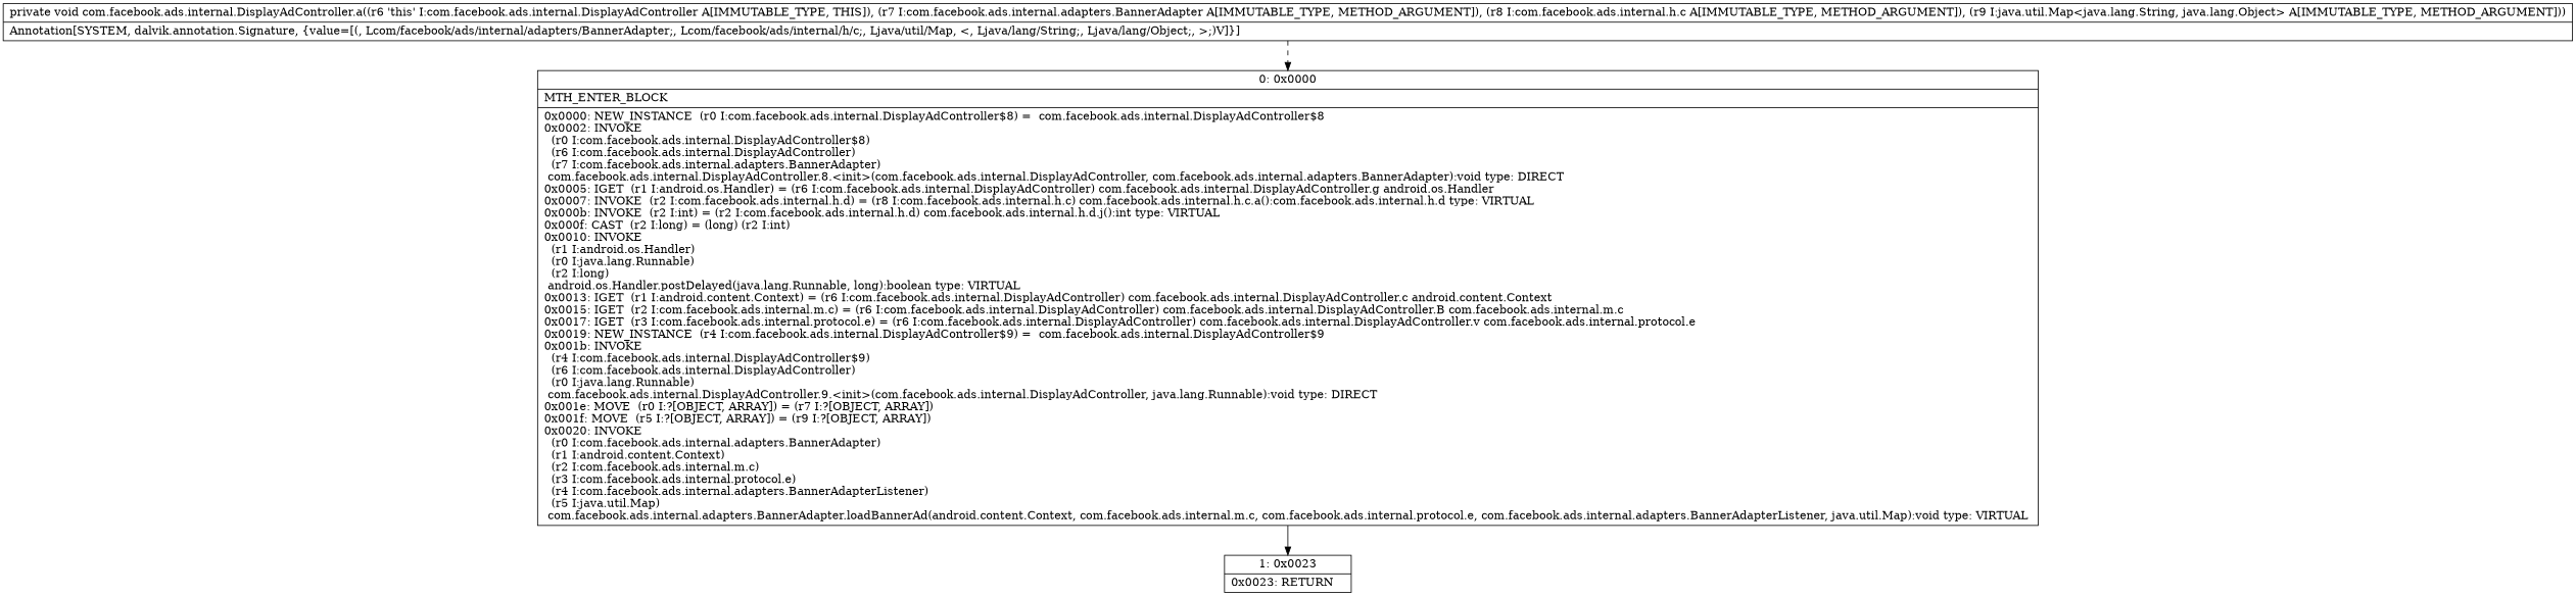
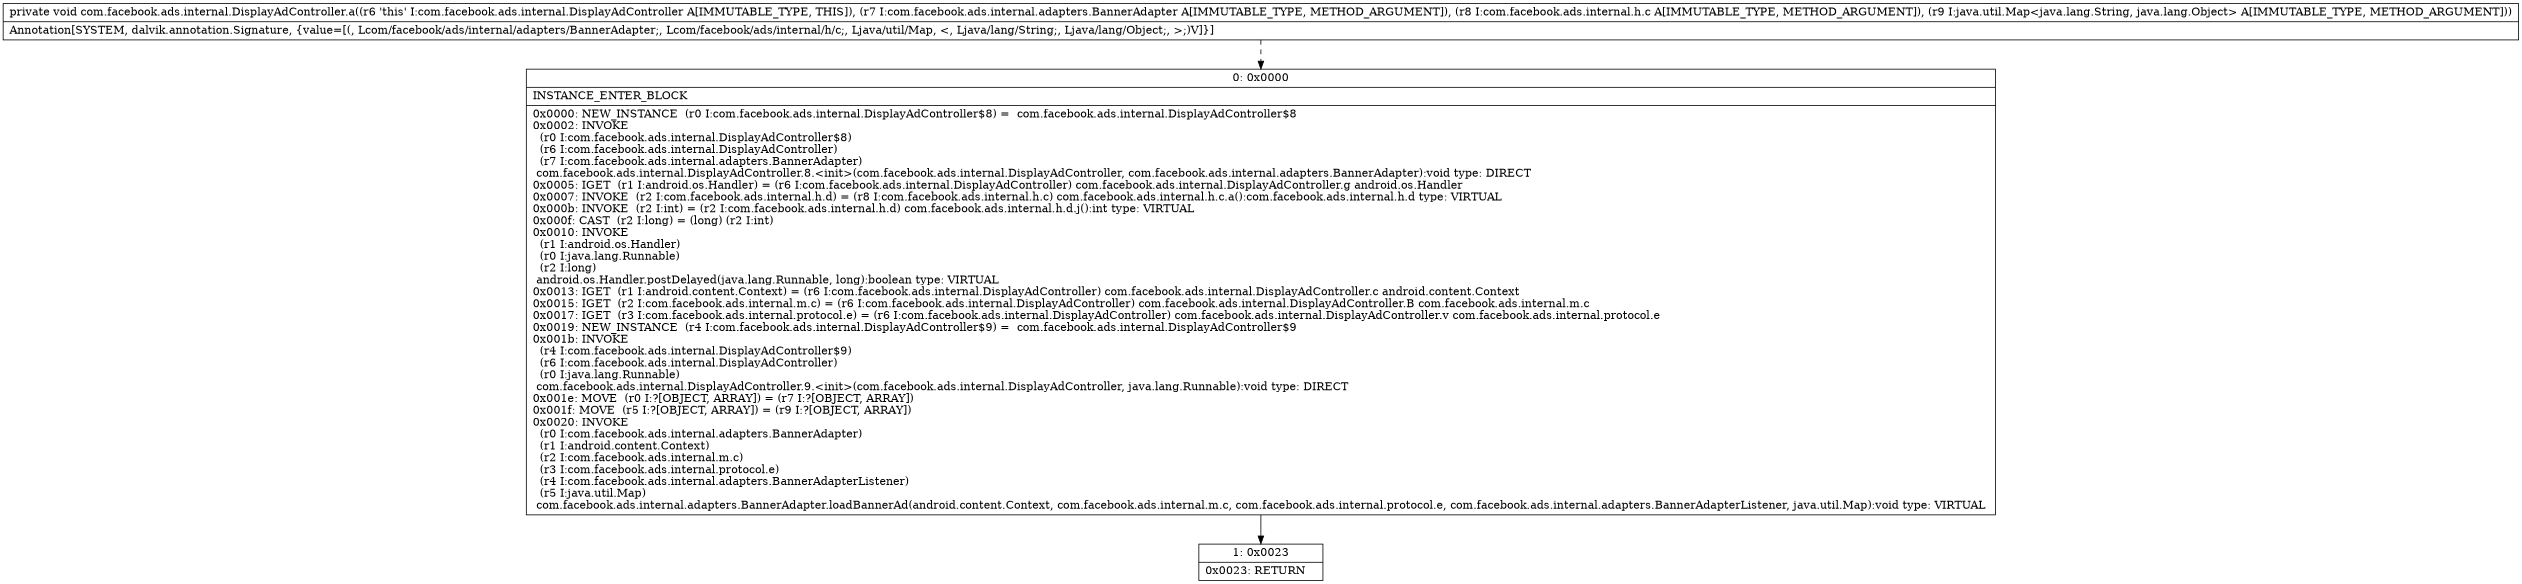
  digraph {
    node [shape=record]
-   n1 [label="{0\:\ 0x0000|MTH_ENTER_BLOCK\l|0x0000: NEW_INSTANCE  (r0 I:com.facebook.ads.internal.DisplayAdController$8) =  com.facebook.ads.internal.DisplayAdController$8 \l0x0002: INVOKE  \l  (r0 I:com.facebook.ads.internal.DisplayAdController$8)\l  (r6 I:com.facebook.ads.internal.DisplayAdController)\l  (r7 I:com.facebook.ads.internal.adapters.BannerAdapter)\l com.facebook.ads.internal.DisplayAdController.8.\<init\>(com.facebook.ads.internal.DisplayAdController, com.facebook.ads.internal.adapters.BannerAdapter):void type: DIRECT \l0x0005: IGET  (r1 I:android.os.Handler) = (r6 I:com.facebook.ads.internal.DisplayAdController) com.facebook.ads.internal.DisplayAdController.g android.os.Handler \l0x0007: INVOKE  (r2 I:com.facebook.ads.internal.h.d) = (r8 I:com.facebook.ads.internal.h.c) com.facebook.ads.internal.h.c.a():com.facebook.ads.internal.h.d type: VIRTUAL \l0x000b: INVOKE  (r2 I:int) = (r2 I:com.facebook.ads.internal.h.d) com.facebook.ads.internal.h.d.j():int type: VIRTUAL \l0x000f: CAST  (r2 I:long) = (long) (r2 I:int) \l0x0010: INVOKE  \l  (r1 I:android.os.Handler)\l  (r0 I:java.lang.Runnable)\l  (r2 I:long)\l android.os.Handler.postDelayed(java.lang.Runnable, long):boolean type: VIRTUAL \l0x0013: IGET  (r1 I:android.content.Context) = (r6 I:com.facebook.ads.internal.DisplayAdController) com.facebook.ads.internal.DisplayAdController.c android.content.Context \l0x0015: IGET  (r2 I:com.facebook.ads.internal.m.c) = (r6 I:com.facebook.ads.internal.DisplayAdController) com.facebook.ads.internal.DisplayAdController.B com.facebook.ads.internal.m.c \l0x0017: IGET  (r3 I:com.facebook.ads.internal.protocol.e) = (r6 I:com.facebook.ads.internal.DisplayAdController) com.facebook.ads.internal.DisplayAdController.v com.facebook.ads.internal.protocol.e \l0x0019: NEW_INSTANCE  (r4 I:com.facebook.ads.internal.DisplayAdController$9) =  com.facebook.ads.internal.DisplayAdController$9 \l0x001b: INVOKE  \l  (r4 I:com.facebook.ads.internal.DisplayAdController$9)\l  (r6 I:com.facebook.ads.internal.DisplayAdController)\l  (r0 I:java.lang.Runnable)\l com.facebook.ads.internal.DisplayAdController.9.\<init\>(com.facebook.ads.internal.DisplayAdController, java.lang.Runnable):void type: DIRECT \l0x001e: MOVE  (r0 I:?[OBJECT, ARRAY]) = (r7 I:?[OBJECT, ARRAY]) \l0x001f: MOVE  (r5 I:?[OBJECT, ARRAY]) = (r9 I:?[OBJECT, ARRAY]) \l0x0020: INVOKE  \l  (r0 I:com.facebook.ads.internal.adapters.BannerAdapter)\l  (r1 I:android.content.Context)\l  (r2 I:com.facebook.ads.internal.m.c)\l  (r3 I:com.facebook.ads.internal.protocol.e)\l  (r4 I:com.facebook.ads.internal.adapters.BannerAdapterListener)\l  (r5 I:java.util.Map)\l com.facebook.ads.internal.adapters.BannerAdapter.loadBannerAd(android.content.Context, com.facebook.ads.internal.m.c, com.facebook.ads.internal.protocol.e, com.facebook.ads.internal.adapters.BannerAdapterListener, java.util.Map):void type: VIRTUAL \l}"]
+   n1 [label="{0\:\ 0x0000|INSTANCE_ENTER_BLOCK\l|0x0000: NEW_INSTANCE  (r0 I:com.facebook.ads.internal.DisplayAdController$8) =  com.facebook.ads.internal.DisplayAdController$8 \l0x0002: INVOKE  \l  (r0 I:com.facebook.ads.internal.DisplayAdController$8)\l  (r6 I:com.facebook.ads.internal.DisplayAdController)\l  (r7 I:com.facebook.ads.internal.adapters.BannerAdapter)\l com.facebook.ads.internal.DisplayAdController.8.\<init\>(com.facebook.ads.internal.DisplayAdController, com.facebook.ads.internal.adapters.BannerAdapter):void type: DIRECT \l0x0005: IGET  (r1 I:android.os.Handler) = (r6 I:com.facebook.ads.internal.DisplayAdController) com.facebook.ads.internal.DisplayAdController.g android.os.Handler \l0x0007: INVOKE  (r2 I:com.facebook.ads.internal.h.d) = (r8 I:com.facebook.ads.internal.h.c) com.facebook.ads.internal.h.c.a():com.facebook.ads.internal.h.d type: VIRTUAL \l0x000b: INVOKE  (r2 I:int) = (r2 I:com.facebook.ads.internal.h.d) com.facebook.ads.internal.h.d.j():int type: VIRTUAL \l0x000f: CAST  (r2 I:long) = (long) (r2 I:int) \l0x0010: INVOKE  \l  (r1 I:android.os.Handler)\l  (r0 I:java.lang.Runnable)\l  (r2 I:long)\l android.os.Handler.postDelayed(java.lang.Runnable, long):boolean type: VIRTUAL \l0x0013: IGET  (r1 I:android.content.Context) = (r6 I:com.facebook.ads.internal.DisplayAdController) com.facebook.ads.internal.DisplayAdController.c android.content.Context \l0x0015: IGET  (r2 I:com.facebook.ads.internal.m.c) = (r6 I:com.facebook.ads.internal.DisplayAdController) com.facebook.ads.internal.DisplayAdController.B com.facebook.ads.internal.m.c \l0x0017: IGET  (r3 I:com.facebook.ads.internal.protocol.e) = (r6 I:com.facebook.ads.internal.DisplayAdController) com.facebook.ads.internal.DisplayAdController.v com.facebook.ads.internal.protocol.e \l0x0019: NEW_INSTANCE  (r4 I:com.facebook.ads.internal.DisplayAdController$9) =  com.facebook.ads.internal.DisplayAdController$9 \l0x001b: INVOKE  \l  (r4 I:com.facebook.ads.internal.DisplayAdController$9)\l  (r6 I:com.facebook.ads.internal.DisplayAdController)\l  (r0 I:java.lang.Runnable)\l com.facebook.ads.internal.DisplayAdController.9.\<init\>(com.facebook.ads.internal.DisplayAdController, java.lang.Runnable):void type: DIRECT \l0x001e: MOVE  (r0 I:?[OBJECT, ARRAY]) = (r7 I:?[OBJECT, ARRAY]) \l0x001f: MOVE  (r5 I:?[OBJECT, ARRAY]) = (r9 I:?[OBJECT, ARRAY]) \l0x0020: INVOKE  \l  (r0 I:com.facebook.ads.internal.adapters.BannerAdapter)\l  (r1 I:android.content.Context)\l  (r2 I:com.facebook.ads.internal.m.c)\l  (r3 I:com.facebook.ads.internal.protocol.e)\l  (r4 I:com.facebook.ads.internal.adapters.BannerAdapterListener)\l  (r5 I:java.util.Map)\l com.facebook.ads.internal.adapters.BannerAdapter.loadBannerAd(android.content.Context, com.facebook.ads.internal.m.c, com.facebook.ads.internal.protocol.e, com.facebook.ads.internal.adapters.BannerAdapterListener, java.util.Map):void type: VIRTUAL \l}"]
    n2 [label="{1\:\ 0x0023|0x0023: RETURN   \l}"]
    n3 [label="{private void com.facebook.ads.internal.DisplayAdController.a((r6 'this' I:com.facebook.ads.internal.DisplayAdController A[IMMUTABLE_TYPE, THIS]), (r7 I:com.facebook.ads.internal.adapters.BannerAdapter A[IMMUTABLE_TYPE, METHOD_ARGUMENT]), (r8 I:com.facebook.ads.internal.h.c A[IMMUTABLE_TYPE, METHOD_ARGUMENT]), (r9 I:java.util.Map\<java.lang.String, java.lang.Object\> A[IMMUTABLE_TYPE, METHOD_ARGUMENT]))  | Annotation[SYSTEM, dalvik.annotation.Signature, \{value=[(, Lcom\/facebook\/ads\/internal\/adapters\/BannerAdapter;, Lcom\/facebook\/ads\/internal\/h\/c;, Ljava\/util\/Map, \<, Ljava\/lang\/String;, Ljava\/lang\/Object;, \>;)V]\}]\l}"]
    n1 -> n2 [style=solid]
    n3 -> n1 [style=dashed]
  }
